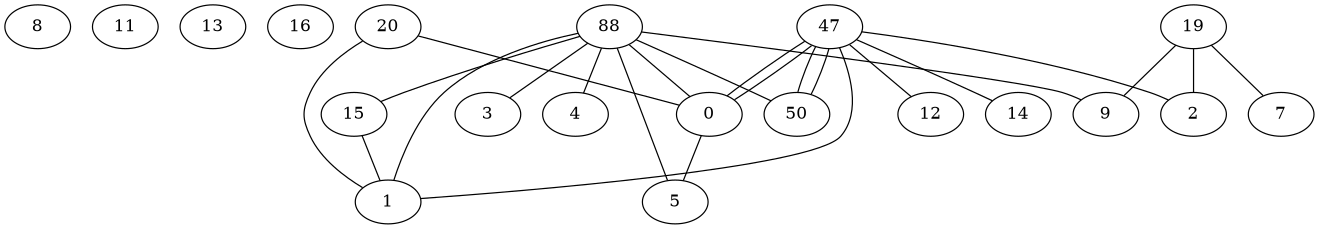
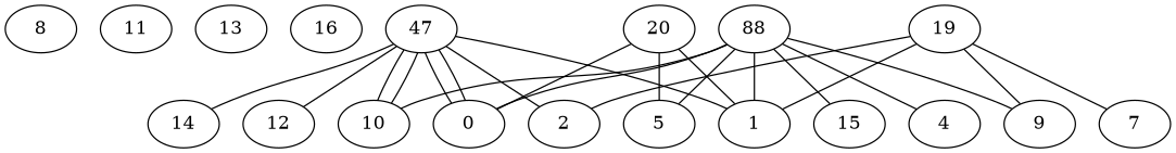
  graph {
    8
    11
    13
    16
    n5 [label=47]
    0
    1
    2
-   10 [label=50]
+   10
    12
    14
    n12 [label=88]
-   3
    4
    5
    9
    15
    19
    7
    20
    n5 -- 0
    n5 -- 0
    n5 -- 1
    n5 -- 2
    n5 -- 10
    n5 -- 10
    n5 -- 12
    n5 -- 14
    n12 -- 0
    n12 -- 1
    n12 -- 10
-   n12 -- 3
    n12 -- 4
    n12 -- 5
    n12 -- 9
    n12 -- 15
-   15 -- 1
+   19 -- 1
    19 -- 2
    19 -- 9
    19 -- 7
    20 -- 0
    20 -- 1
-   0 -- 5
+   20 -- 5
  }
